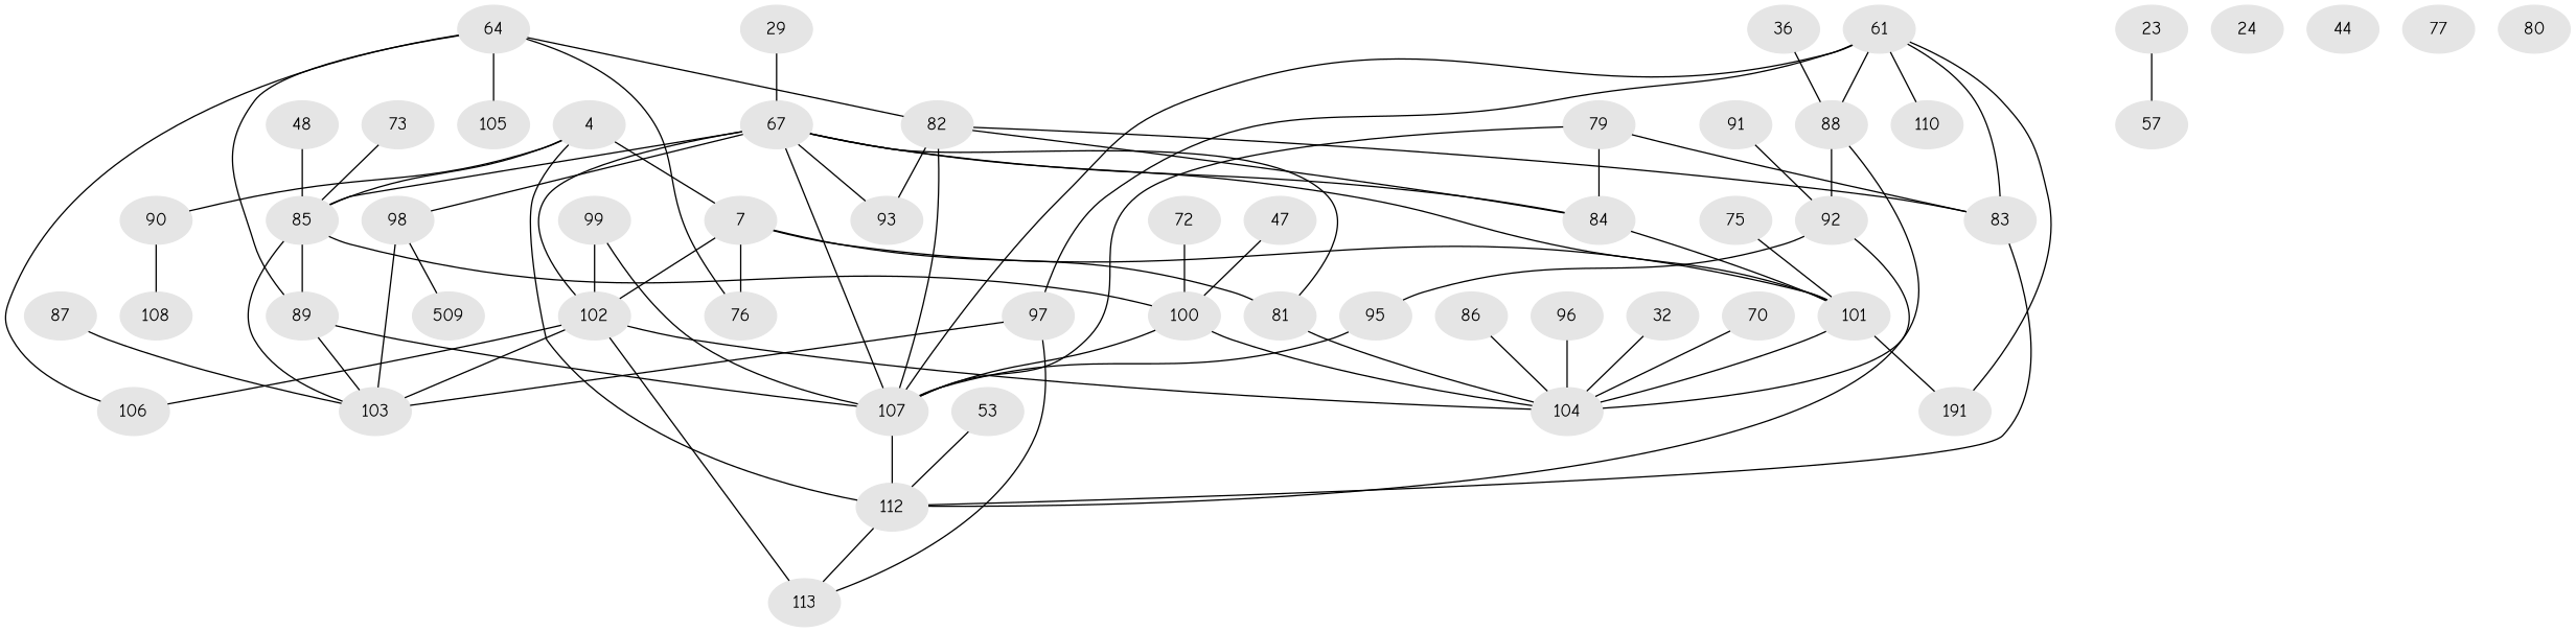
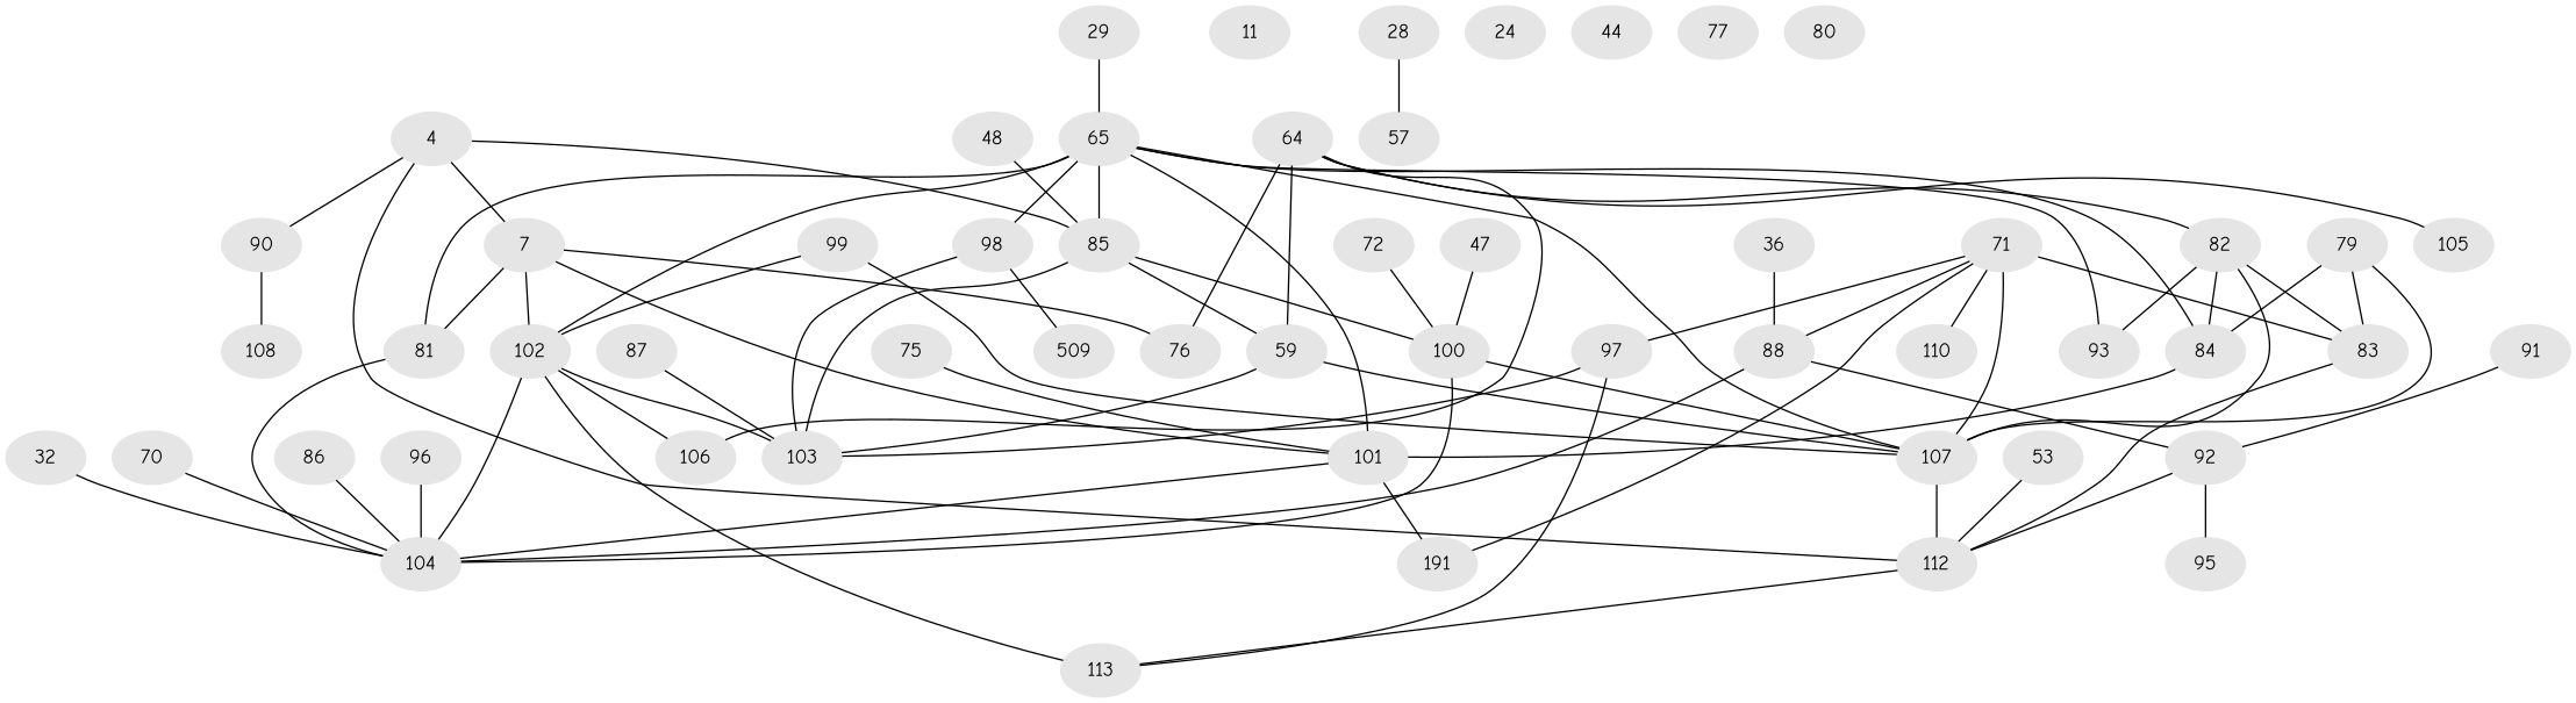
  graph {
    fontname="Comic Neue"
    node [color=gray90 fontname="Comic Neue" style=filled]
    edge [fontname="Comic Neue"]
    4 [super="+3"]
    7
    85 [super="+1+52+12"]
    90 [super="+17"]
    112 [super="+41+78"]
    76 [super="+59"]
    81
    101 [super="+50+94"]
    102
    100 [super="+39"]
-   89 [super="+35"]
+   89 [super="+35" label=59]
    103 [super="+43+45+74"]
    108
    113 [super="+19"]
    104 [super="+9+21+34+40+13"]
    n16 [label=191]
    106
-   23
+   11
+   23 [label=28]
    57
    24
-   67 [super="+15+63+56"]
+   67 [super="+15+63+56" label=65]
    84 [super="+42"]
    93
    98 [super="+10"]
    107 [super="+14+58+60+66"]
    29
    32
    88 [super="+33"]
    92 [super="+69"]
    36
    44
    47
    48
    53
    64 [super="+62"]
    82
    105
    83 [super="+68"]
-   71 [super="+51" label=61]
+   71 [super="+51"]
    97 [super="+65+18"]
    110
    n43 [label=509]
    70
    72
-   73
    75
    77
    79 [super="+20"]
    80
    86
    87
    95
    91
    96
    99
    4 -- 7 [weight=2]
    4 -- 85
    4 -- 90 [weight=2]
    4 -- 112
    7 -- 76
    7 -- 81
    7 -- 101
    7 -- 102
    85 -- 100
    85 -- 89
    85 -- 103
    90 -- 108
    112 -- 113
    81 -- 104
    101 -- 104
    101 -- n16
    102 -- 103
    102 -- 113 [weight=2]
    102 -- 104
    102 -- 106
    100 -- 104
    100 -- 107
    89 -- 103
    89 -- 107
    23 -- 57
    67 -- 85 [weight=2]
    67 -- 81
    67 -- 101
    67 -- 102 [weight=2]
    67 -- 84
    67 -- 93
    67 -- 98 [weight=3]
    67 -- 107 [weight=3]
    84 -- 101 [weight=2]
    98 -- 103 [weight=3]
    98 -- n43
    107 -- 112 [weight=2]
    29 -- 67
    32 -- 104
    88 -- 104
    88 -- 92
    92 -- 112
    92 -- 95
    36 -- 88
    47 -- 100
    48 -- 85
    53 -- 112
    64 -- 76 [weight=2]
    64 -- 89 [weight=2]
    64 -- 106
    64 -- 82
    64 -- 105
    82 -- 84
    82 -- 93
    82 -- 107
    82 -- 83
    83 -- 112
    71 -- n16
    71 -- 107 [weight=3]
    71 -- 88
    71 -- 83 [weight=2]
    71 -- 97
    71 -- 110
    97 -- 103
    97 -- 113
    70 -- 104
    72 -- 100
-   73 -- 85
    75 -- 101
    79 -- 84
    79 -- 107
    79 -- 83
    86 -- 104
    87 -- 103
-   95 -- 107
    91 -- 92
    96 -- 104
    99 -- 102
    99 -- 107
  }
